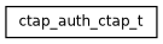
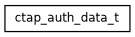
  digraph {
    rankdir=LR
-   n1 [color=black fillcolor=white fontname=Helvetica fontsize=10 height=0.2 label=ctap_auth_ctap_t shape=record style=filled width=0.4]
+   n1 [color=black fillcolor=white fontname=Helvetica fontsize=10 height=0.2 label=ctap_auth_data_t shape=record style=filled width=0.4]
  }
